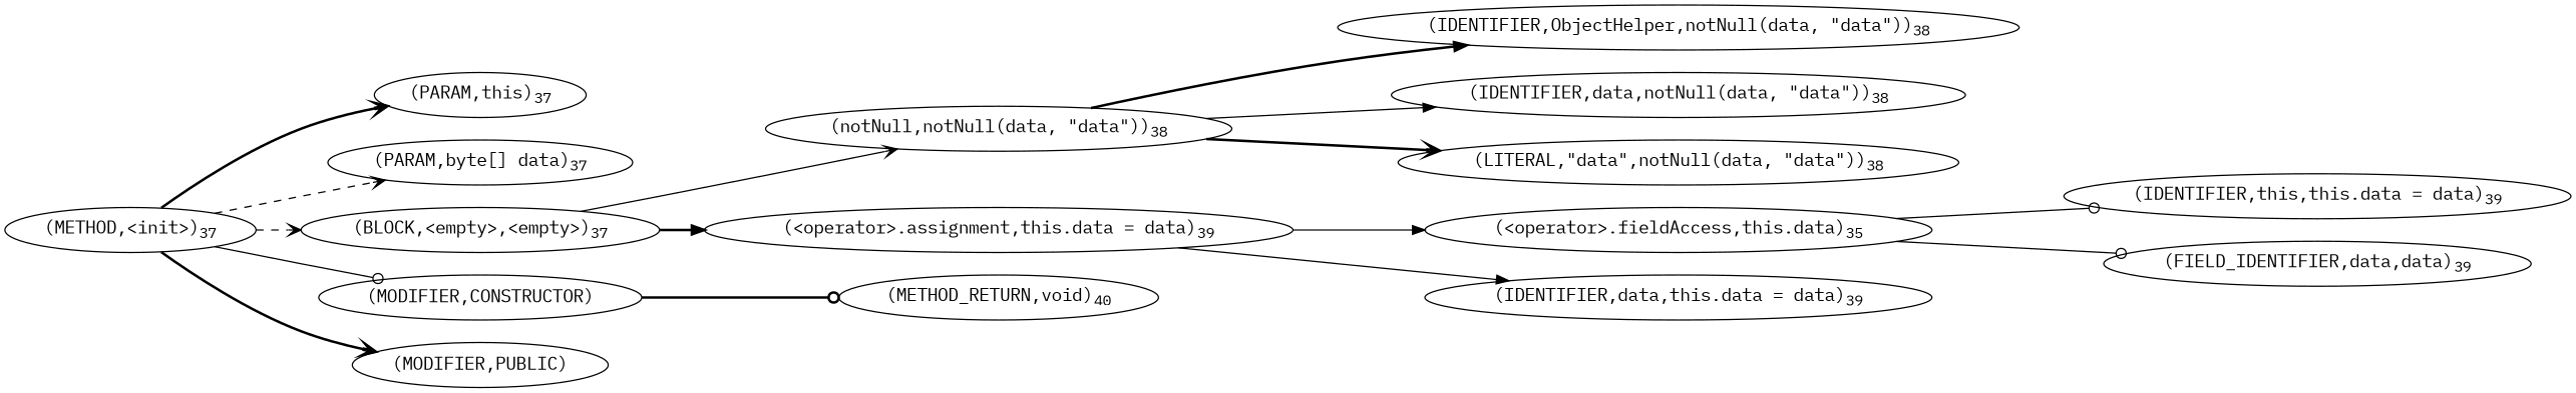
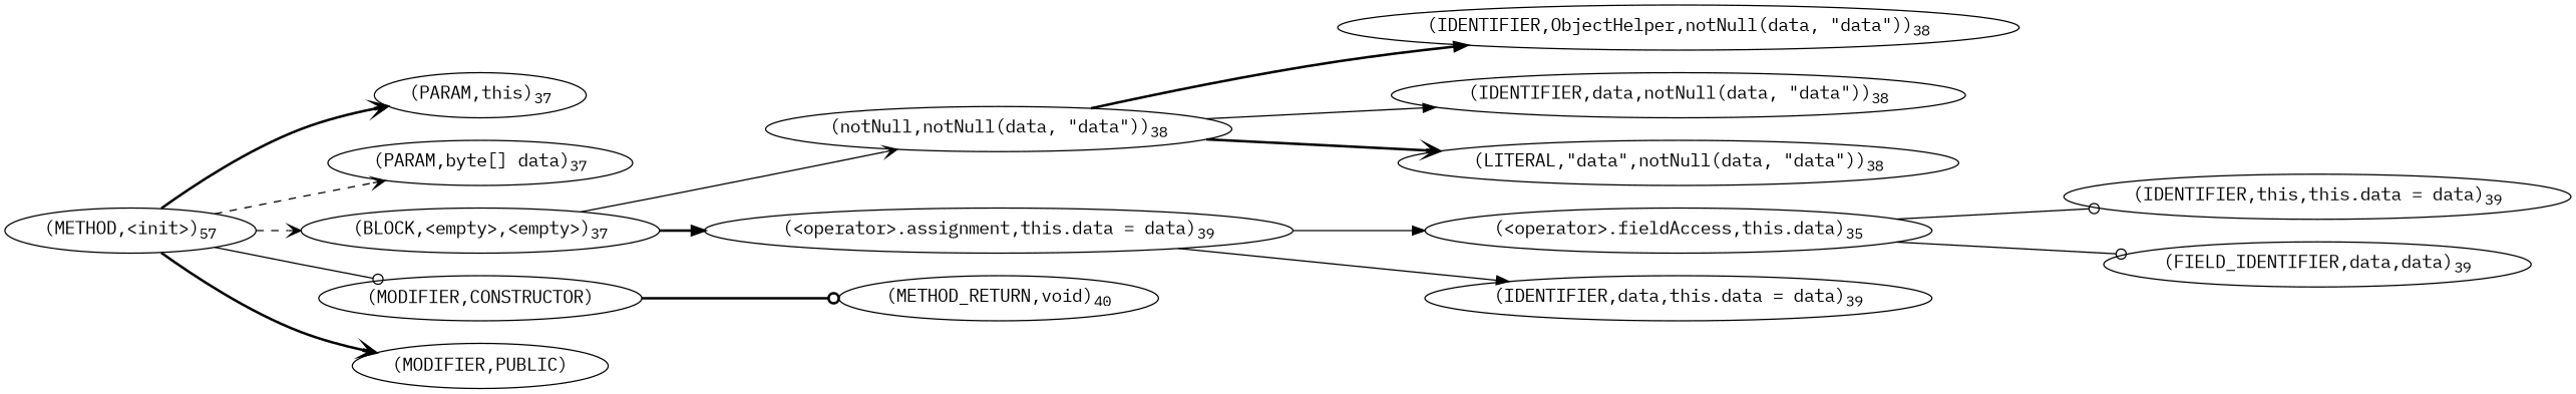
  digraph {
    fontname="IBM Plex Mono"
    rankdir=LR
    node [fontname="IBM Plex Mono"]
    edge [arrowhead=vee fontname="IBM Plex Mono" style=solid]
-   n1 [label=<(METHOD,&lt;init&gt;)<SUB>37</SUB>>]
+   n1 [label=<(METHOD,&lt;init&gt;)<SUB>57</SUB>>]
    n2 [label=<(PARAM,this)<SUB>37</SUB>>]
    n3 [label=<(PARAM,byte[] data)<SUB>37</SUB>>]
    n4 [label=<(BLOCK,&lt;empty&gt;,&lt;empty&gt;)<SUB>37</SUB>>]
    n5 [label=<(MODIFIER,CONSTRUCTOR)>]
    n6 [label=<(MODIFIER,PUBLIC)>]
    n7 [label=<(notNull,notNull(data, &quot;data&quot;))<SUB>38</SUB>>]
    n8 [label=<(&lt;operator&gt;.assignment,this.data = data)<SUB>39</SUB>>]
    n9 [label=<(METHOD_RETURN,void)<SUB>40</SUB>>]
    n10 [label=<(IDENTIFIER,ObjectHelper,notNull(data, &quot;data&quot;))<SUB>38</SUB>>]
    n11 [label=<(IDENTIFIER,data,notNull(data, &quot;data&quot;))<SUB>38</SUB>>]
    n12 [label=<(LITERAL,&quot;data&quot;,notNull(data, &quot;data&quot;))<SUB>38</SUB>>]
    n13 [label=<(&lt;operator&gt;.fieldAccess,this.data)<SUB>35</SUB>>]
    n14 [label=<(IDENTIFIER,data,this.data = data)<SUB>39</SUB>>]
    n15 [label=<(IDENTIFIER,this,this.data = data)<SUB>39</SUB>>]
    n16 [label=<(FIELD_IDENTIFIER,data,data)<SUB>39</SUB>>]
    n1 -> n2 [style=bold]
    n1 -> n3 [style=dashed]
    n1 -> n4 [style=dashed]
    n1 -> n5 [arrowhead=odot]
    n1 -> n6 [style=bold]
    n4 -> n7
    n4 -> n8 [arrowhead=normal style=bold]
    n5 -> n9 [arrowhead=odot style=bold]
    n7 -> n10 [arrowhead=normal style=bold]
    n7 -> n11 [arrowhead=normal]
    n7 -> n12 [style=bold]
    n8 -> n13 [arrowhead=normal]
    n8 -> n14 [arrowhead=normal]
    n13 -> n15 [arrowhead=odot]
    n13 -> n16 [arrowhead=odot]
  }
